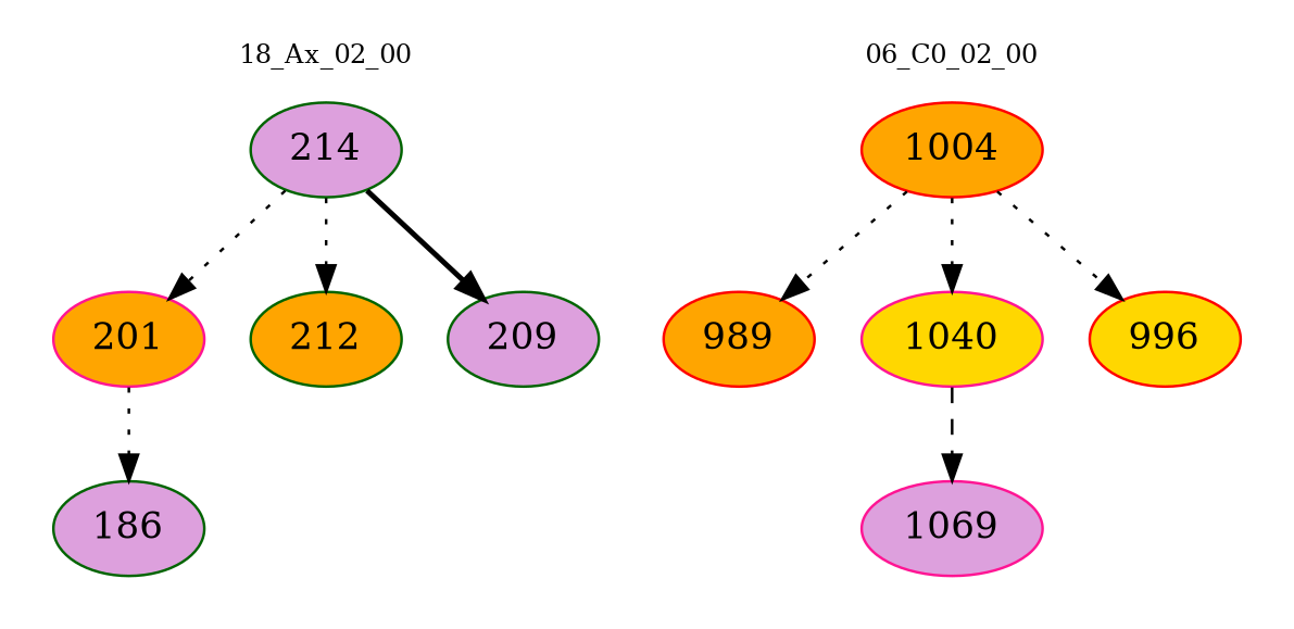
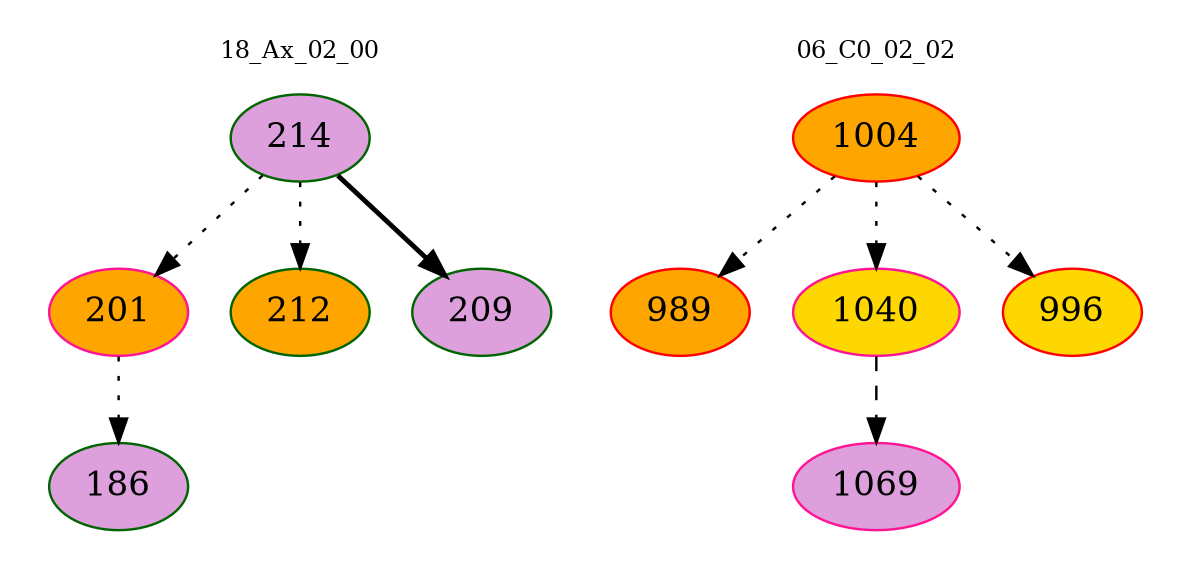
  digraph {
    node [color=darkgreen fillcolor=plum style=filled]
    edge [color=black style=dotted]
    n1 [label=214]
    n2 [color=deeppink fillcolor=orange label=201]
    n3 [fillcolor=orange label=212]
    n4 [label=209]
    n5 [label=186]
    n6 [color=red fillcolor=orange label=1004]
    n7 [color=red fillcolor=orange label=989]
    n8 [color=deeppink fillcolor=gold label=1040]
    n9 [color=red fillcolor=gold label=996]
    n10 [color=deeppink label=1069]
    subgraph cluster_1 {
      color=white
      fontsize=10
      label="18_Ax_02_00"
      n1
      n2
      n3
      n4
      n5
    }
    subgraph cluster_2 {
      color=white
      fontsize=10
-     label="06_C0_02_00"
+     label="06_C0_02_02"
      n6
      n7
      n8
      n9
      n10
    }
    n1 -> n2
    n1 -> n3
    n1 -> n4 [style=bold]
    n2 -> n5
    n6 -> n7
    n6 -> n8
    n6 -> n9
    n8 -> n10 [style=dashed]
  }
